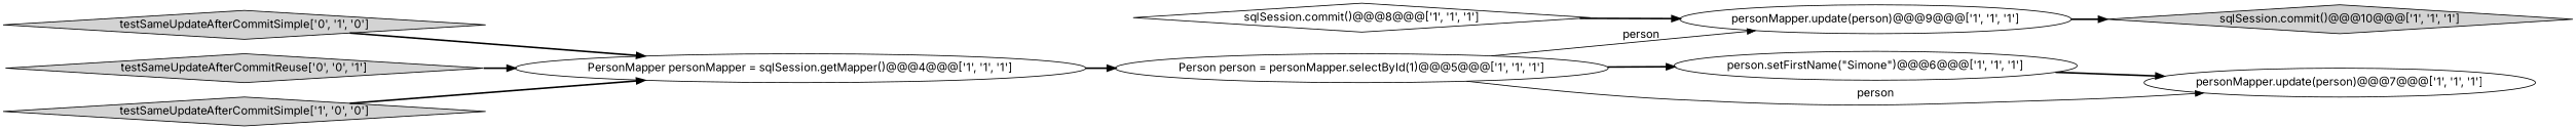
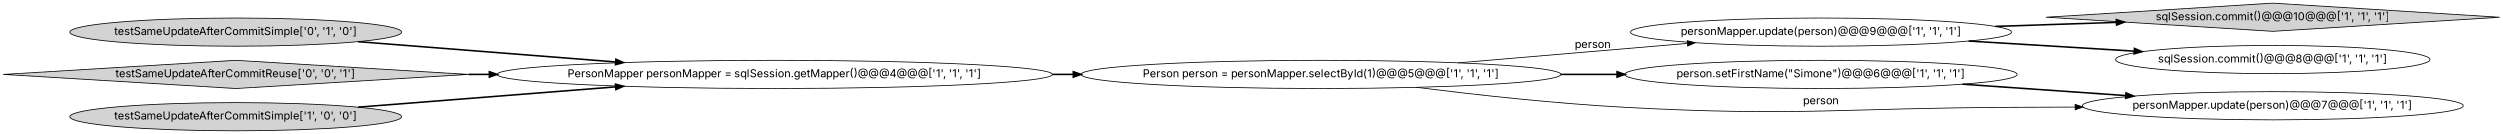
  digraph {
    fontname=Inter
    rankdir=LR
    node [fillcolor=white fontname=Inter shape=ellipse style=filled]
    edge [fontname=Inter style=bold]
    n1 [label="Person person = personMapper.selectById(1)@@@5@@@['1', '1', '1']"]
    n2 [label="personMapper.update(person)@@@9@@@['1', '1', '1']"]
    n3 [label="person.setFirstName(\"Simone\")@@@6@@@['1', '1', '1']"]
    n4 [label="personMapper.update(person)@@@7@@@['1', '1', '1']"]
    n5 [fillcolor=lightgray label="sqlSession.commit()@@@10@@@['1', '1', '1']" shape=diamond]
-   n6 [label="sqlSession.commit()@@@8@@@['1', '1', '1']" shape=diamond]
-   n7 [fillcolor=lightgray label="testSameUpdateAfterCommitSimple['0', '1', '0']" shape=diamond]
+   n6 [label="sqlSession.commit()@@@8@@@['1', '1', '1']"]
+   n7 [fillcolor=lightgray label="testSameUpdateAfterCommitSimple['0', '1', '0']"]
    n8 [label="PersonMapper personMapper = sqlSession.getMapper()@@@4@@@['1', '1', '1']"]
    n9 [fillcolor=lightgray label="testSameUpdateAfterCommitReuse['0', '0', '1']" shape=diamond]
-   n10 [fillcolor=lightgray label="testSameUpdateAfterCommitSimple['1', '0', '0']" shape=diamond]
+   n10 [fillcolor=lightgray label="testSameUpdateAfterCommitSimple['1', '0', '0']"]
    n1 -> n2 [label=person style=solid]
    n1 -> n3
    n1 -> n4 [label=person style=solid]
    n2 -> n5
    n3 -> n4
-   n6 -> n2
+   n2 -> n6
    n7 -> n8
    n8 -> n1
    n9 -> n8
    n10 -> n8
  }
